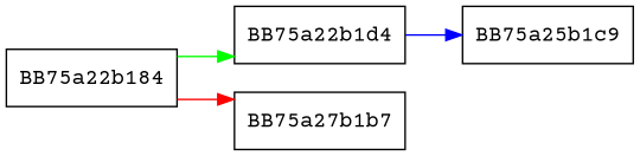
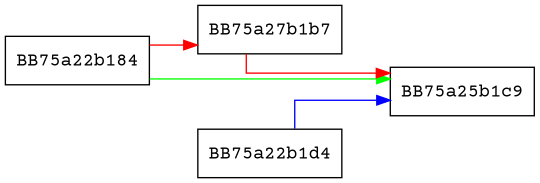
  digraph {
    fontname="Courier Prime"
    rankdir=LR
    splines=ortho
    node [fontname="Courier Prime" shape=box]
    edge [color=red fontname="Courier Prime"]
    BB75a22b184
    BB75a22b1d4
    n3 [label=BB75a27b1b7]
    n4 [label=BB75a25b1c9]
-   BB75a22b184 -> BB75a22b1d4 [color=green]
+   BB75a22b184 -> n4 [color=green]
    BB75a22b184 -> n3
    BB75a22b1d4 -> n4 [color=blue]
+   n3 -> n4
  }
